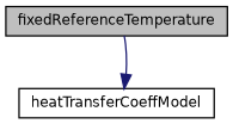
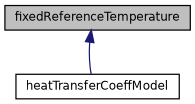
  digraph {
    node [color=black fontname=Helvetica fontsize=10 shape=record]
    n1 [fillcolor=grey75 fontcolor=black height=0.2 label=fixedReferenceTemperature style=filled width=0.4]
    n2 [height=0.2 label=heatTransferCoeffModel width=0.4]
-   n2 -> n1 [color=midnightblue dir=back fontname=Helvetica fontsize=10 labelfontname=Helvetica labelfontsize=10 style=solid]
+   n1 -> n2 [color=midnightblue dir=back fontname=Helvetica fontsize=10 labelfontname=Helvetica labelfontsize=10 style=solid]
  }
